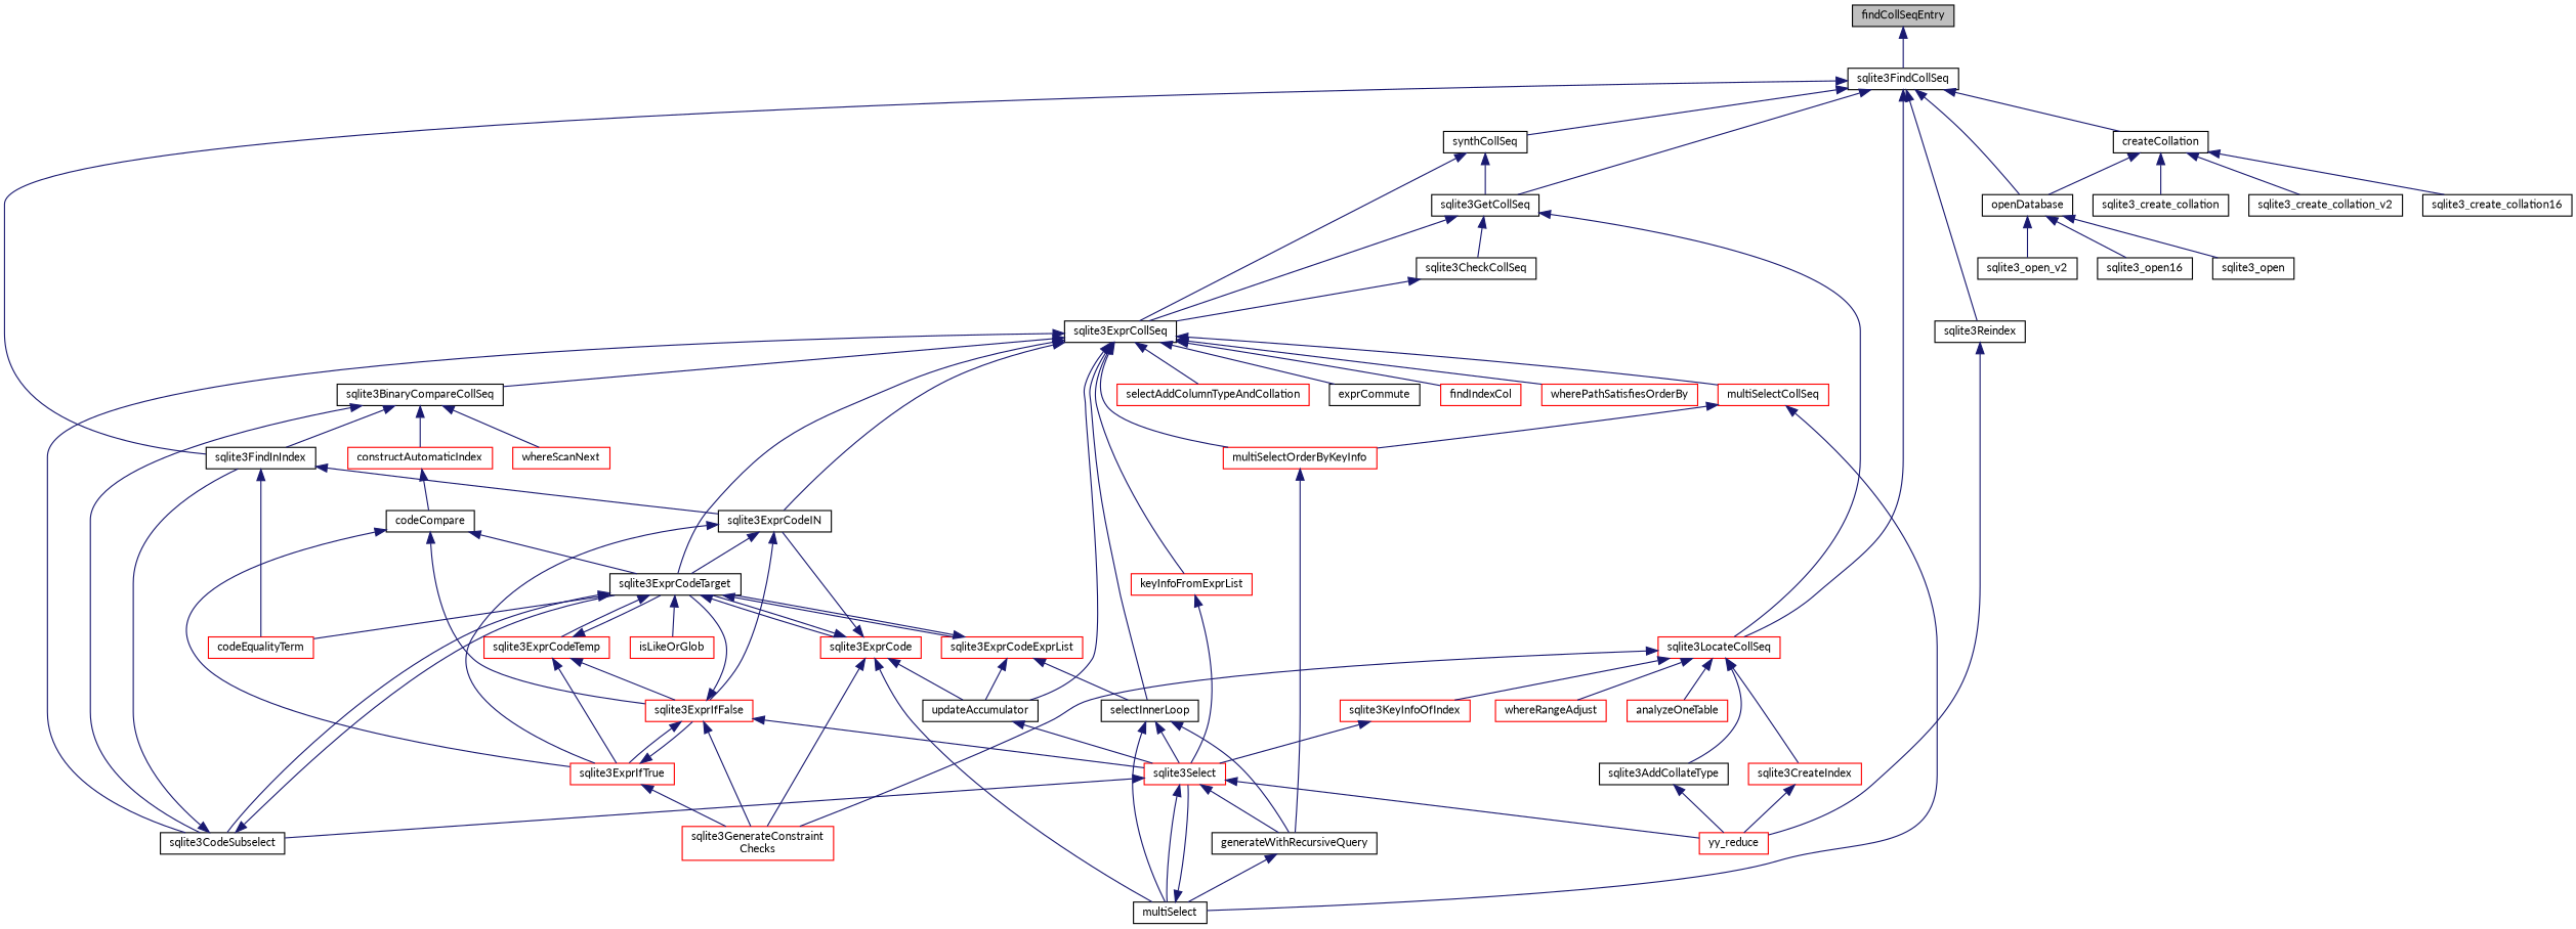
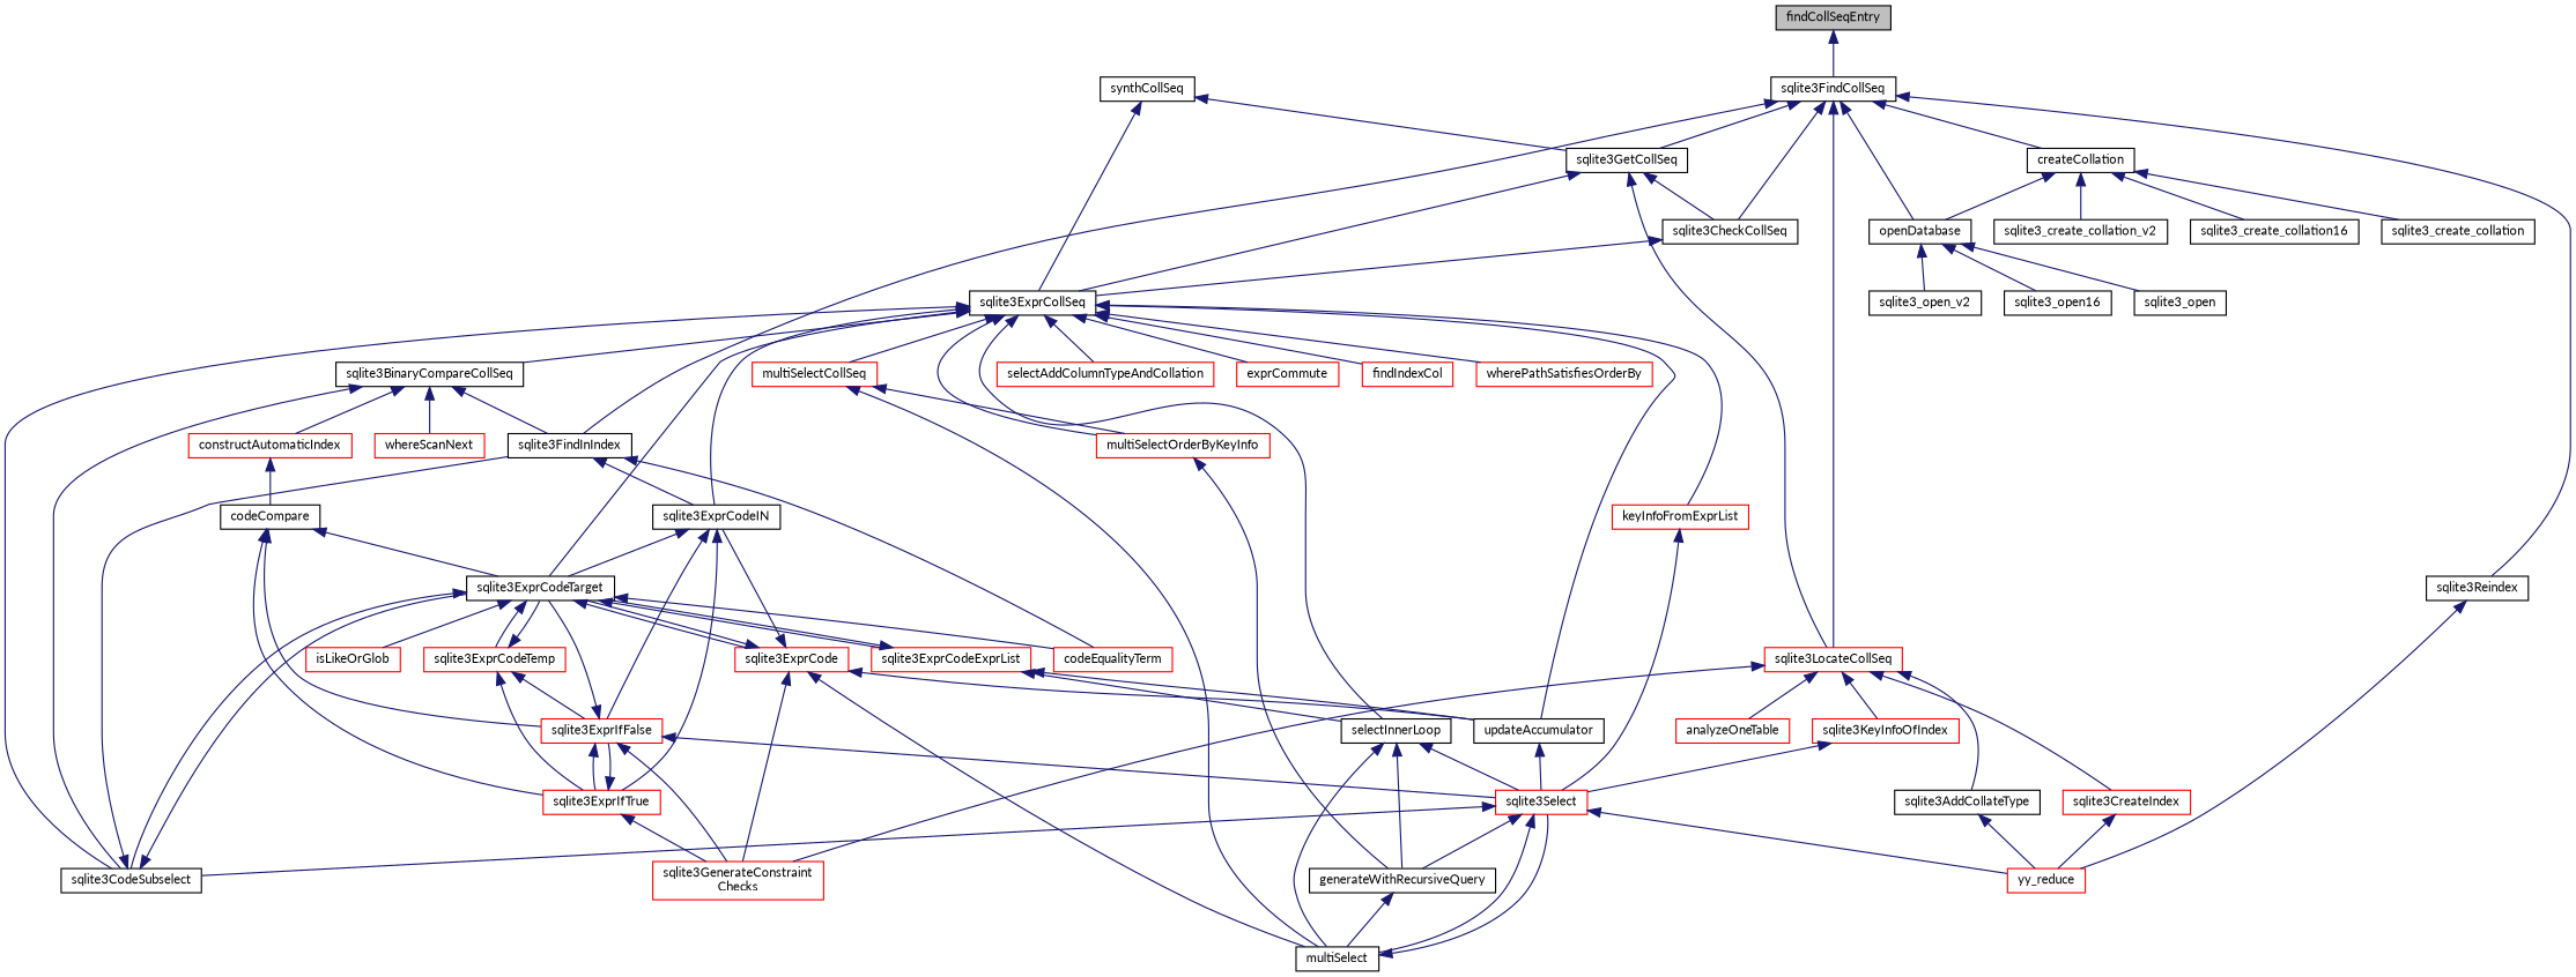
  digraph {
    fontname=Lato
    rankdir=TB
    node [color=black fillcolor=white fontname=Lato fontsize=10 shape=record style=filled]
    edge [color=midnightblue dir=back fontname=Lato fontsize=10 labelfontname=FreeSans labelfontsize=10 style=solid]
    n1 [fillcolor=grey75 fontcolor=black height=0.2 label=findCollSeqEntry width=0.4]
    n2 [height=0.2 label=sqlite3FindCollSeq width=0.4]
    n3 [height=0.2 label=sqlite3FindInIndex width=0.4]
    n4 [color=red height=0.2 label=sqlite3LocateCollSeq width=0.4]
    n5 [height=0.2 label=sqlite3Reindex width=0.4]
    n6 [height=0.2 label=synthCollSeq width=0.4]
    n7 [height=0.2 label=sqlite3GetCollSeq width=0.4]
    n8 [height=0.2 label=createCollation width=0.4]
    n9 [height=0.2 label=openDatabase width=0.4]
    n10 [height=0.2 label=sqlite3ExprCollSeq width=0.4]
    n11 [height=0.2 label=sqlite3BinaryCompareCollSeq width=0.4]
    n12 [height=0.2 label=sqlite3ExprCodeTarget width=0.4]
    n13 [height=0.2 label=sqlite3CodeSubselect width=0.4]
    n14 [height=0.2 label=sqlite3ExprCodeIN width=0.4]
    n15 [height=0.2 label=updateAccumulator width=0.4]
    n16 [height=0.2 label=selectInnerLoop width=0.4]
    n17 [color=red height=0.2 label=keyInfoFromExprList width=0.4]
    n18 [color=red height=0.2 label=selectAddColumnTypeAndCollation width=0.4]
    n19 [color=red height=0.2 label=multiSelectCollSeq width=0.4]
    n20 [color=red height=0.2 label=multiSelectOrderByKeyInfo width=0.4]
-   n21 [height=0.2 label=exprCommute width=0.4]
+   n21 [color=red height=0.2 label=exprCommute width=0.4]
    n22 [color=red height=0.2 label=findIndexCol width=0.4]
    n23 [color=red height=0.2 label=wherePathSatisfiesOrderBy width=0.4]
    n24 [color=red height=0.2 label=codeEqualityTerm width=0.4]
    n25 [color=red height=0.2 label="sqlite3GenerateConstraint\lChecks" width=0.4]
    n26 [color=red height=0.2 label=analyzeOneTable width=0.4]
    n27 [height=0.2 label=sqlite3AddCollateType width=0.4]
    n28 [color=red height=0.2 label=sqlite3CreateIndex width=0.4]
    n29 [color=red height=0.2 label=sqlite3KeyInfoOfIndex width=0.4]
-   n30 [color=red height=0.2 label=whereRangeAdjust width=0.4]
    n31 [color=red height=0.2 label=yy_reduce width=0.4]
    n32 [height=0.2 label=sqlite3CheckCollSeq width=0.4]
    n33 [height=0.2 label=sqlite3_create_collation width=0.4]
    n34 [height=0.2 label=sqlite3_create_collation_v2 width=0.4]
    n35 [height=0.2 label=sqlite3_create_collation16 width=0.4]
    n36 [height=0.2 label=sqlite3_open width=0.4]
    n37 [height=0.2 label=sqlite3_open_v2 width=0.4]
    n38 [height=0.2 label=sqlite3_open16 width=0.4]
    n39 [color=red height=0.2 label=whereScanNext width=0.4]
    n40 [color=red height=0.2 label=constructAutomaticIndex width=0.4]
    n41 [color=red height=0.2 label=sqlite3ExprCodeTemp width=0.4]
    n42 [color=red height=0.2 label=sqlite3ExprCode width=0.4]
    n43 [color=red height=0.2 label=sqlite3ExprCodeExprList width=0.4]
    n44 [color=red height=0.2 label=isLikeOrGlob width=0.4]
    n45 [color=red height=0.2 label=sqlite3ExprIfTrue width=0.4]
    n46 [color=red height=0.2 label=sqlite3ExprIfFalse width=0.4]
    n47 [color=red height=0.2 label=sqlite3Select width=0.4]
    n48 [height=0.2 label=generateWithRecursiveQuery width=0.4]
    n49 [height=0.2 label=multiSelect width=0.4]
    n50 [height=0.2 label=codeCompare width=0.4]
    n1 -> n2
    n2 -> n3
    n2 -> n4
    n2 -> n5
-   n2 -> n6
+   n2 -> n32
    n2 -> n7
    n2 -> n8
    n2 -> n9
    n3 -> n14
    n3 -> n24
    n4 -> n25
    n4 -> n26
    n4 -> n27
    n4 -> n28
    n4 -> n29
-   n4 -> n30
    n5 -> n31
    n6 -> n7
    n6 -> n10
    n7 -> n4
    n7 -> n10
    n7 -> n32
    n8 -> n9
    n8 -> n33
    n8 -> n34
    n8 -> n35
    n9 -> n36
    n9 -> n37
    n9 -> n38
    n10 -> n11
    n10 -> n12
    n10 -> n13
    n10 -> n14
    n10 -> n15
    n10 -> n16
    n10 -> n17
    n10 -> n18
    n10 -> n19
    n10 -> n20
    n10 -> n21
    n10 -> n22
    n10 -> n23
    n11 -> n3
    n11 -> n13
    n11 -> n39
    n11 -> n40
    n12 -> n13
    n12 -> n24
    n12 -> n41
    n12 -> n42
    n12 -> n43
    n12 -> n44
    n13 -> n3
    n13 -> n12
    n14 -> n12
    n14 -> n45
    n14 -> n46
    n15 -> n47
    n16 -> n47
    n16 -> n48
    n16 -> n49
    n17 -> n47
    n19 -> n20
    n19 -> n49
    n20 -> n48
    n27 -> n31
    n28 -> n31
    n29 -> n47
    n32 -> n10
    n40 -> n50
    n41 -> n12
    n41 -> n45
    n41 -> n46
    n42 -> n12
    n42 -> n14
    n42 -> n15
    n42 -> n25
    n42 -> n49
    n43 -> n12
    n43 -> n15
    n43 -> n16
    n45 -> n25
    n45 -> n46
    n46 -> n12
    n46 -> n25
    n46 -> n45
    n46 -> n47
    n47 -> n13
    n47 -> n31
    n47 -> n48
    n47 -> n49
    n48 -> n49
    n49 -> n47
    n50 -> n12
    n50 -> n45
    n50 -> n46
  }
